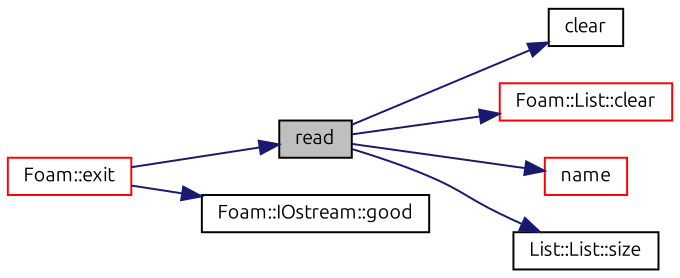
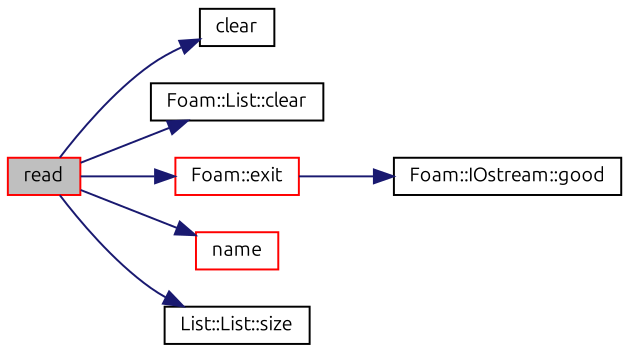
  digraph {
    fontname=Ubuntu
    rankdir=LR
    node [color=black fontname=Ubuntu fontsize=10 shape=record]
    edge [color=midnightblue fontname=Ubuntu fontsize=10 labelfontname=FreeSans labelfontsize=10 style=solid]
-   n1 [fillcolor=grey75 fontcolor=black height=0.2 label=read style=filled width=0.4]
+   n1 [color=red fillcolor=grey75 fontcolor=black height=0.2 label=read style=filled width=0.4]
    n2 [height=0.2 label=clear width=0.4]
-   n3 [color=red height=0.2 label="Foam::List::clear" width=0.4]
+   n3 [height=0.2 label="Foam::List::clear" width=0.4]
    n4 [color=red height=0.2 label="Foam::exit" width=0.4]
    n5 [color=red height=0.2 label=name width=0.4]
    n6 [height=0.2 label="List::List::size" width=0.4]
    n7 [height=0.2 label="Foam::IOstream::good" width=0.4]
    n1 -> n2
    n1 -> n3
-   n4 -> n1
+   n1 -> n4
    n1 -> n5
    n1 -> n6
    n4 -> n7
  }
